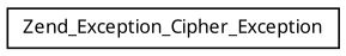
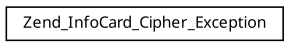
  digraph {
    rankdir=LR
    fontname="Noto Sans"
-   n1 [color=black fillcolor=white fontname="Noto Sans" fontsize=10 height=0.2 label=Zend_Exception_Cipher_Exception shape=record style=filled width=0.4]
+   n1 [color=black fillcolor=white fontname="Noto Sans" fontsize=10 height=0.2 label=Zend_InfoCard_Cipher_Exception shape=record style=filled width=0.4]
  }
